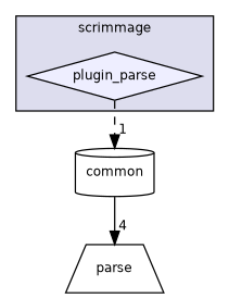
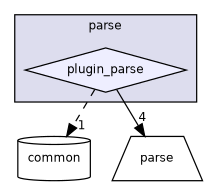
  digraph {
    compound=true
    node [fontname=Helvetica fontsize=10]
    edge [labeldistance=1.5 labelfontname=Helvetica labelfontsize=10]
    n1 [fillcolor="#eeeeff" label=plugin_parse pencolor=black shape=diamond style=filled]
    n2 [label=common shape=cylinder]
    n3 [label=parse shape=trapezium]
    subgraph cluster_1 {
      bgcolor="#ddddee"
      fontname=Helvetica
      fontsize=10
-     label=scrimmage
+     label=parse
      pencolor=black
      n1
    }
    n1 -> n2 [headlabel=1 style=dashed]
-   n2 -> n3 [headlabel=4 style=solid]
+   n1 -> n3 [headlabel=4 style=solid]
  }
